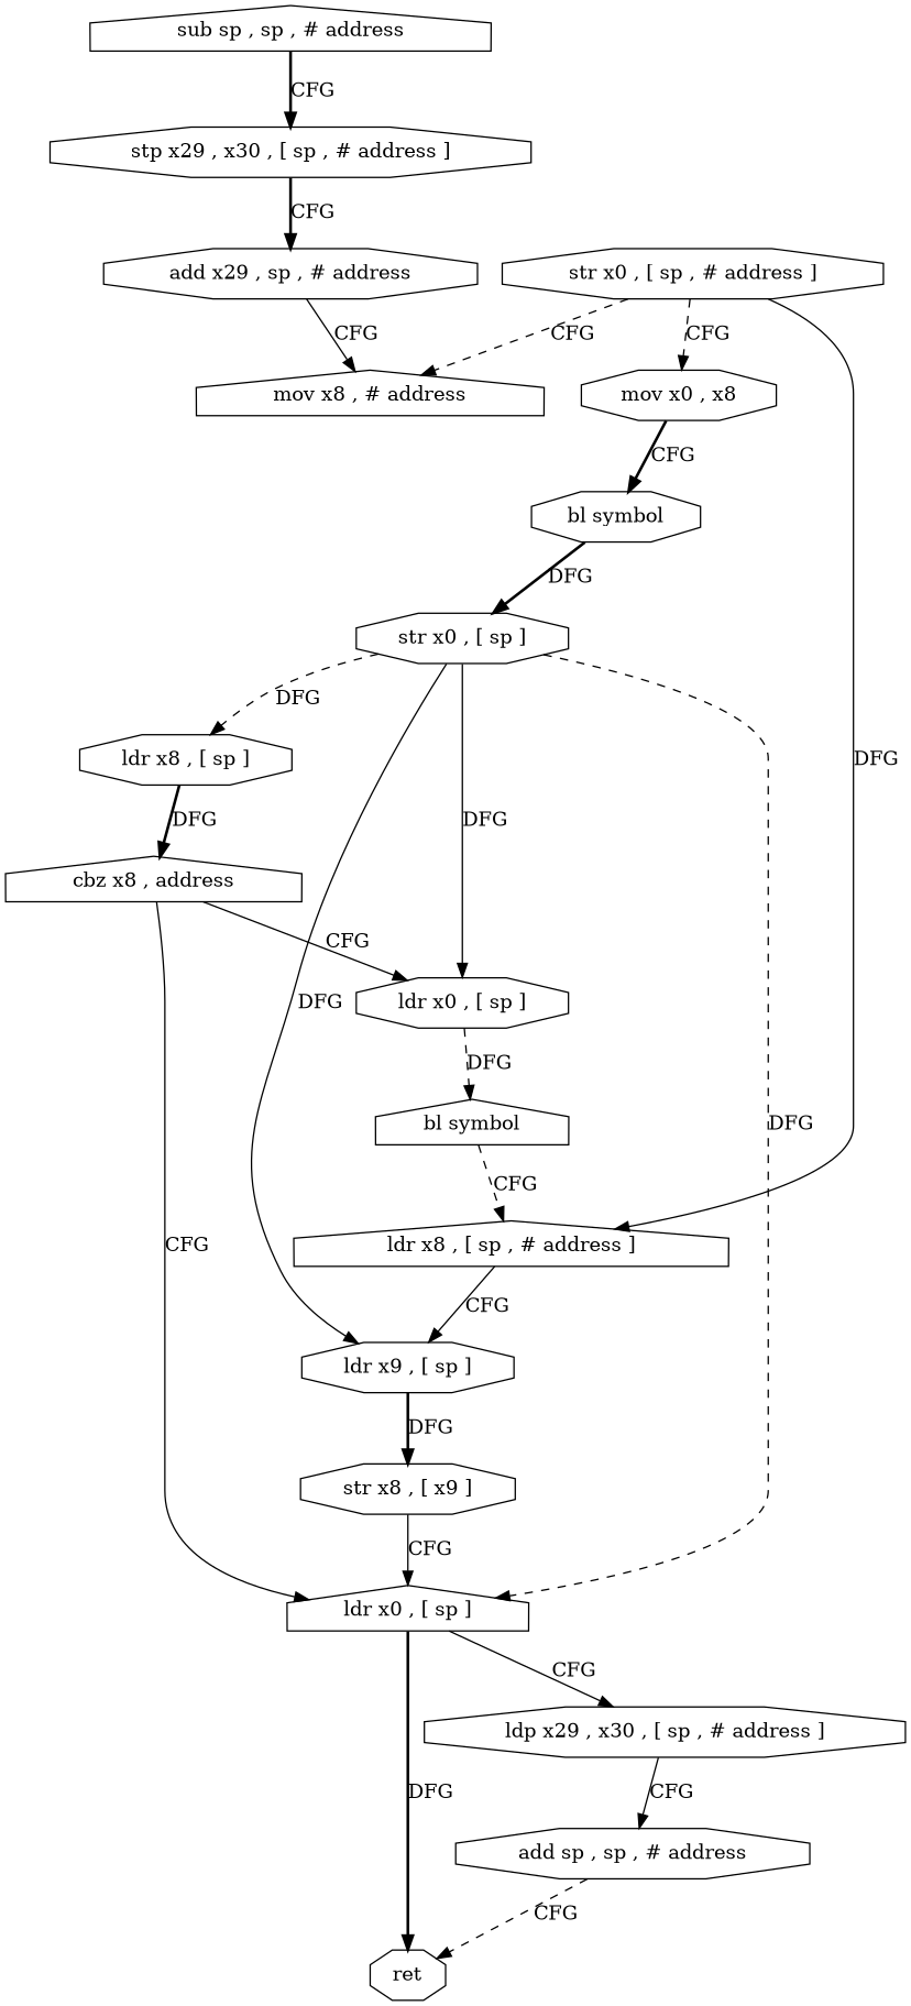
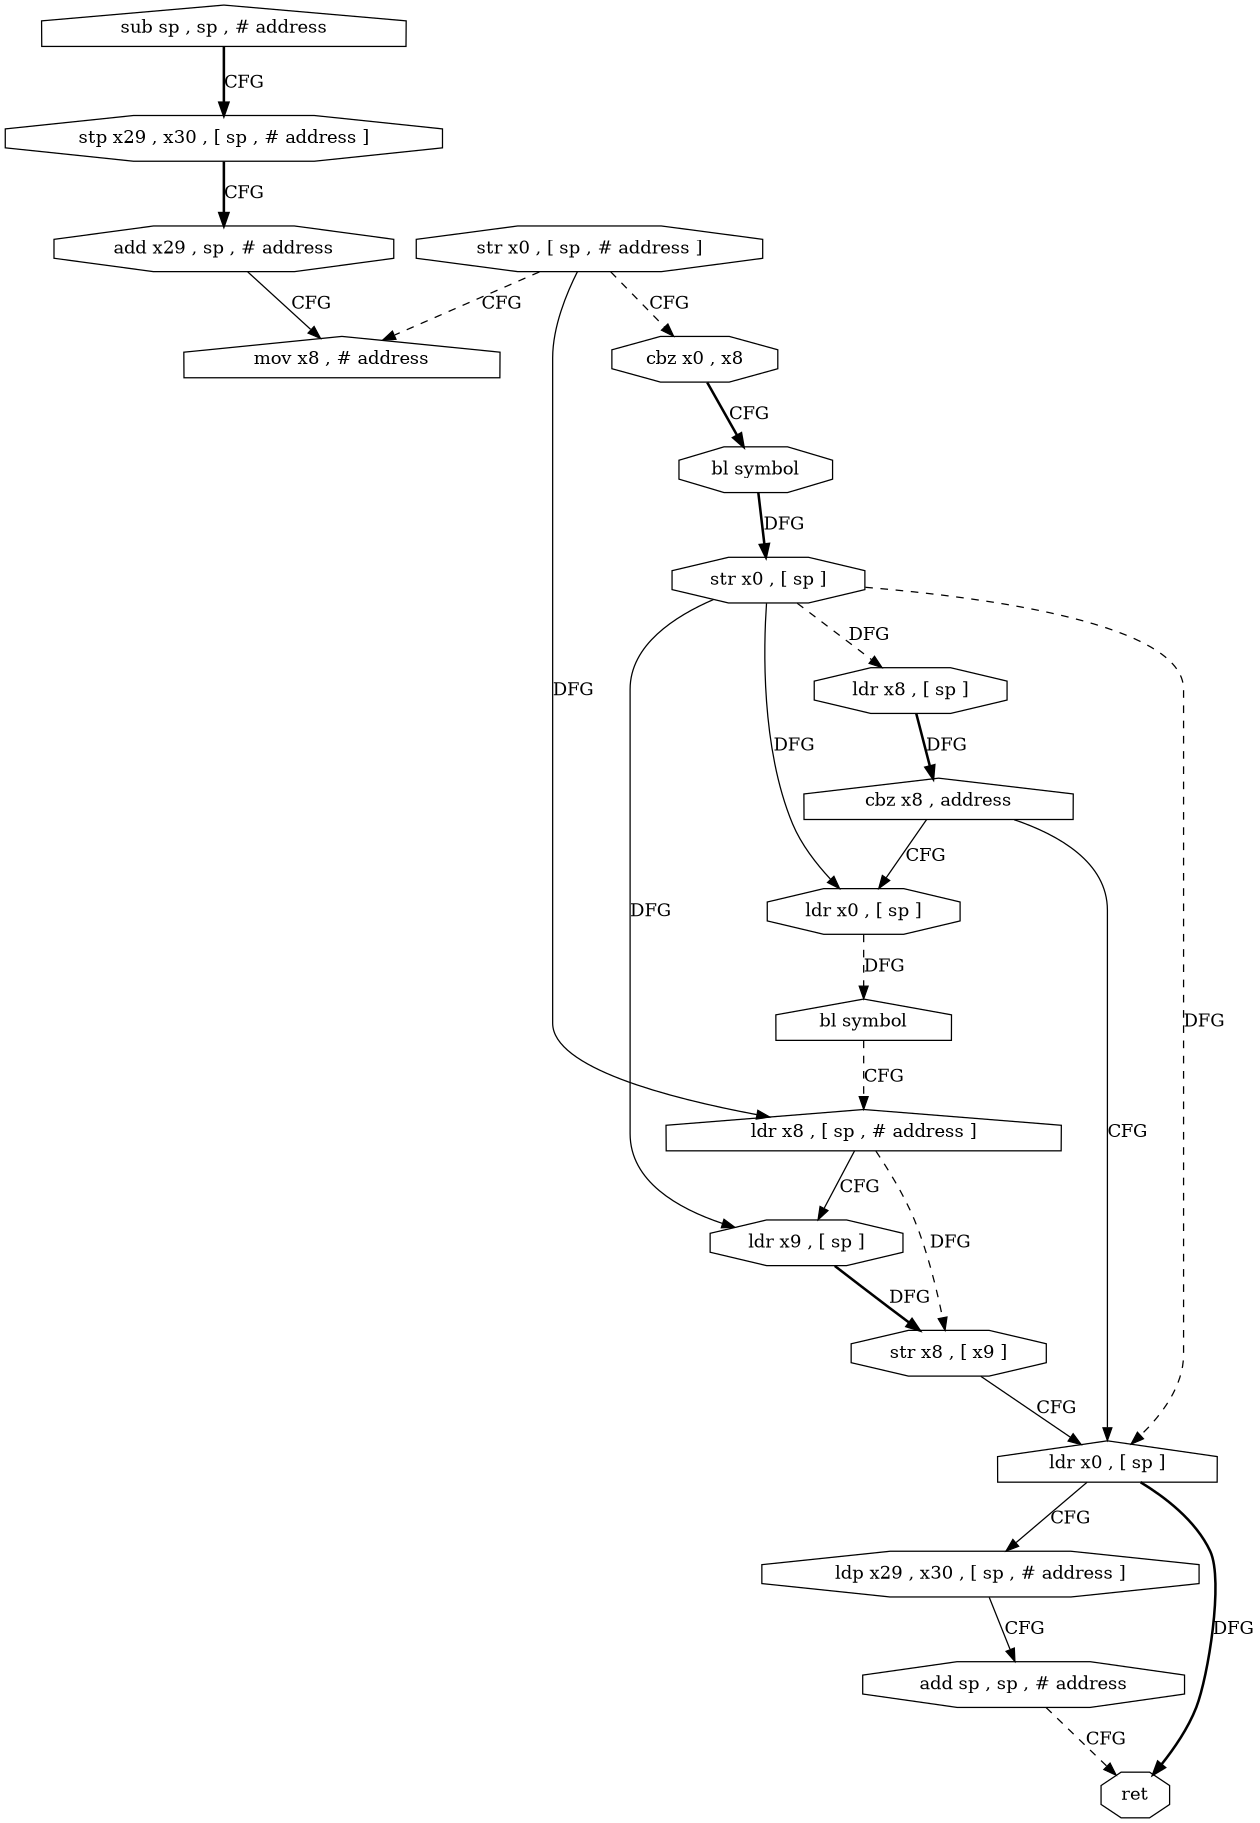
  digraph {
    node [shape=octagon]
    edge [style=solid]
    n1 [label="sub sp , sp , # address" shape=house]
    n2 [label="stp x29 , x30 , [ sp , # address ]"]
    n3 [label="add x29 , sp , # address"]
    n4 [label="mov x8 , # address" shape=house]
    n5 [label="str x0 , [ sp , # address ]"]
-   n6 [label="mov x0 , x8"]
+   n6 [label="cbz x0 , x8"]
    n7 [label="ldr x8 , [ sp , # address ]" shape=house]
    n8 [label="bl symbol"]
    n9 [label="ldr x9 , [ sp ]"]
    n10 [label="str x8 , [ x9 ]"]
    n11 [label="str x0 , [ sp ]"]
    n12 [label="ldr x8 , [ sp ]"]
    n13 [label="ldr x0 , [ sp ]" shape=house]
    n14 [label="ldr x0 , [ sp ]"]
    n15 [label="cbz x8 , address" shape=house]
    n16 [label="ldp x29 , x30 , [ sp , # address ]"]
    n17 [label=ret]
    n18 [label="bl symbol" shape=house]
    n19 [label="add sp , sp , # address"]
    n1 -> n2 [label=CFG style=bold]
    n2 -> n3 [label=CFG style=bold]
    n3 -> n4 [label=CFG]
    n5 -> n4 [label=CFG style=dashed]
    n5 -> n6 [label=CFG style=dashed]
    n5 -> n7 [label=DFG]
    n6 -> n8 [label=CFG style=bold]
    n7 -> n9 [label=CFG]
+   n7 -> n10 [label=DFG style=dashed]
    n8 -> n11 [label=DFG style=bold]
    n9 -> n10 [label=DFG style=bold]
    n10 -> n13 [label=CFG]
    n11 -> n9 [label=DFG]
    n11 -> n12 [label=DFG style=dashed]
    n11 -> n13 [label=DFG style=dashed]
    n11 -> n14 [label=DFG]
    n12 -> n15 [label=DFG style=bold]
    n13 -> n16 [label=CFG]
    n13 -> n17 [label=DFG style=bold]
    n14 -> n18 [label=DFG style=dashed]
    n15 -> n13 [label=CFG]
    n15 -> n14 [label=CFG]
    n16 -> n19 [label=CFG]
    n18 -> n7 [label=CFG style=dashed]
    n19 -> n17 [label=CFG style=dashed]
  }
